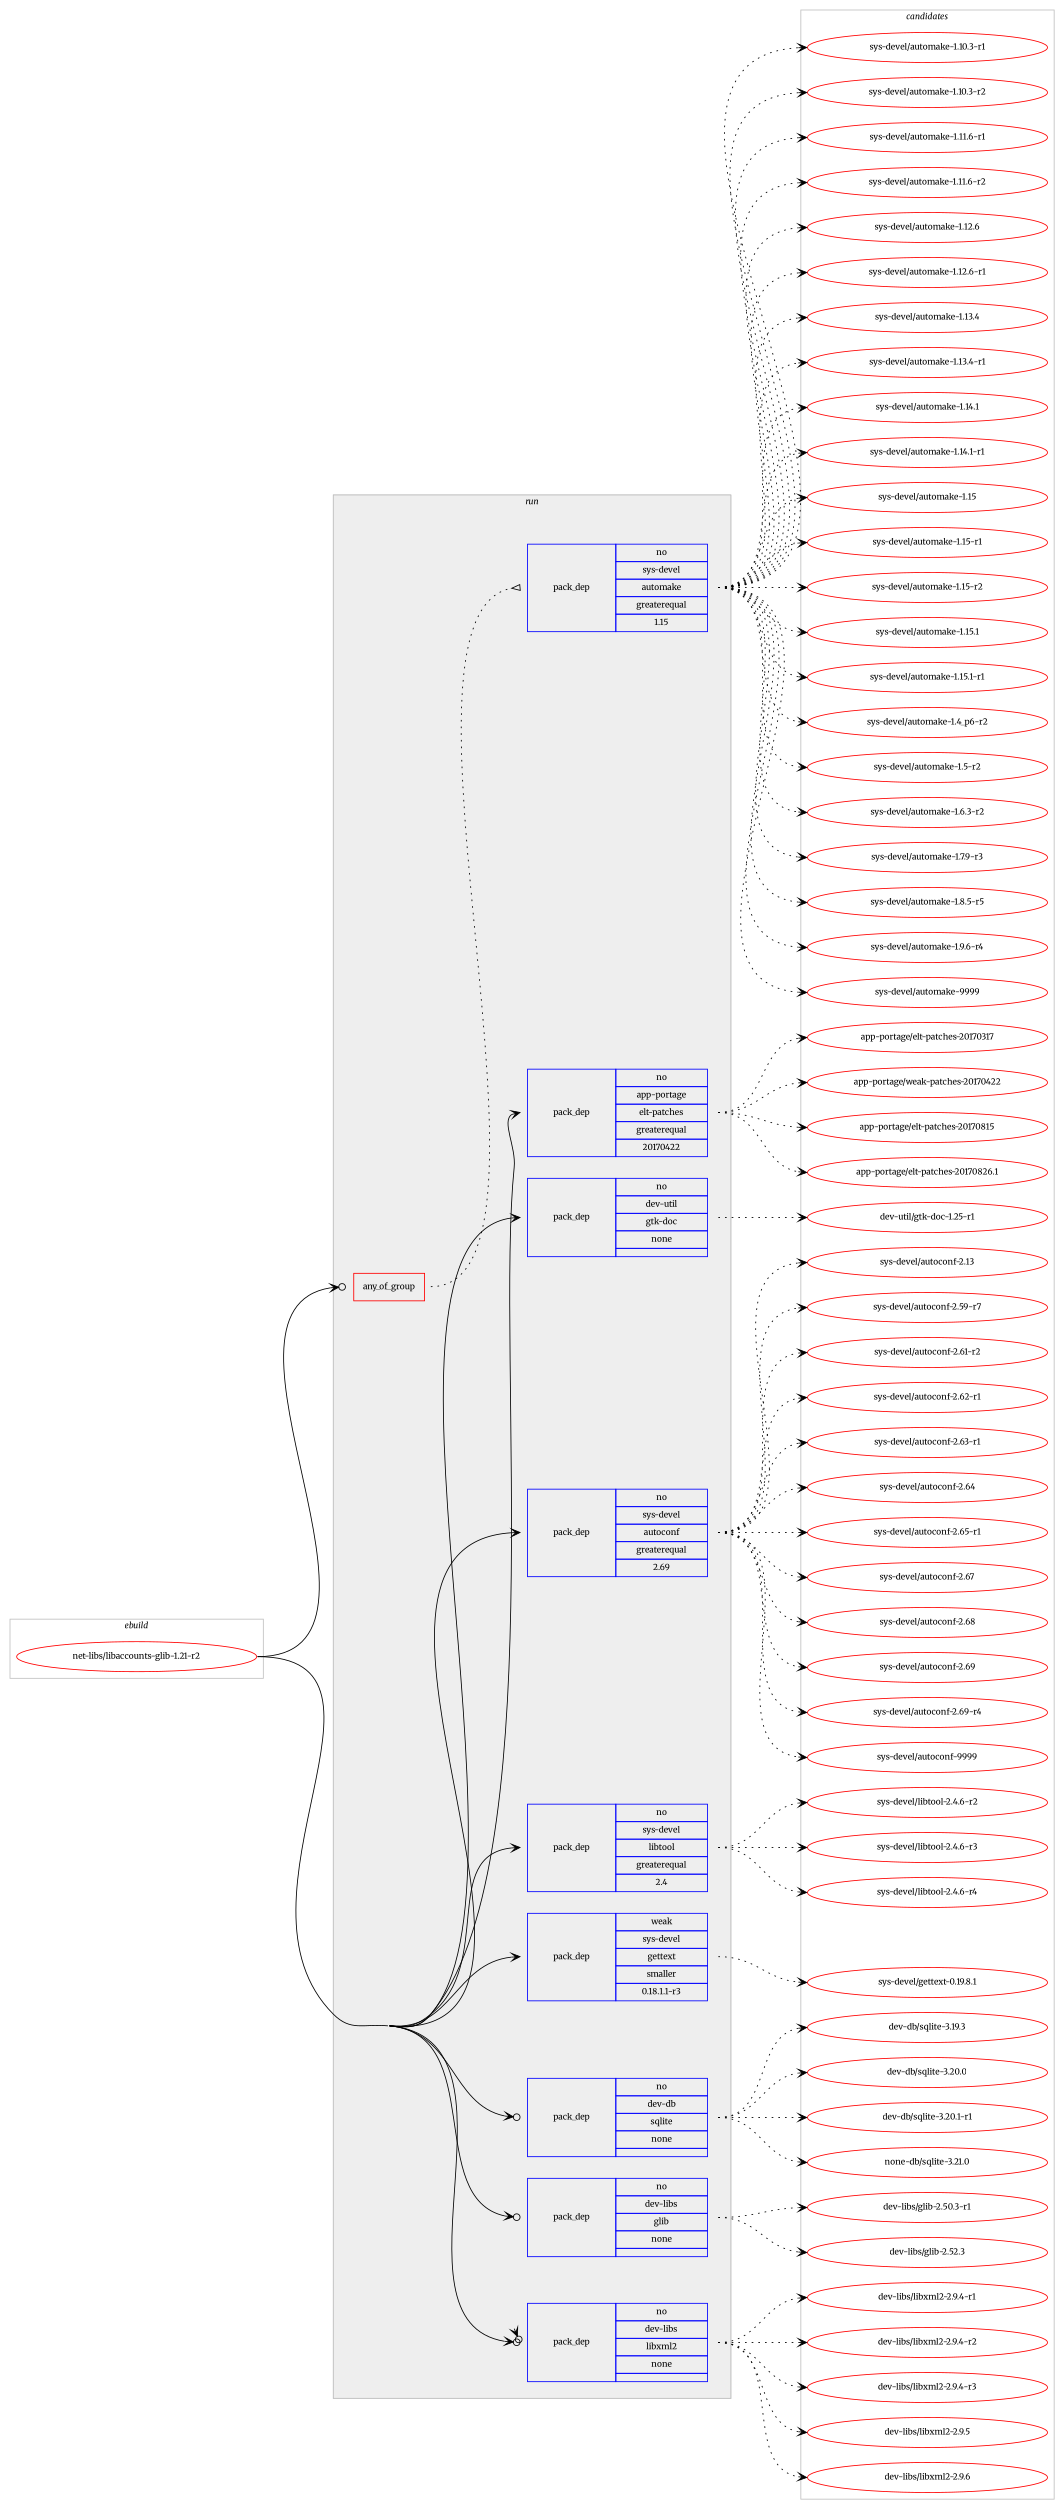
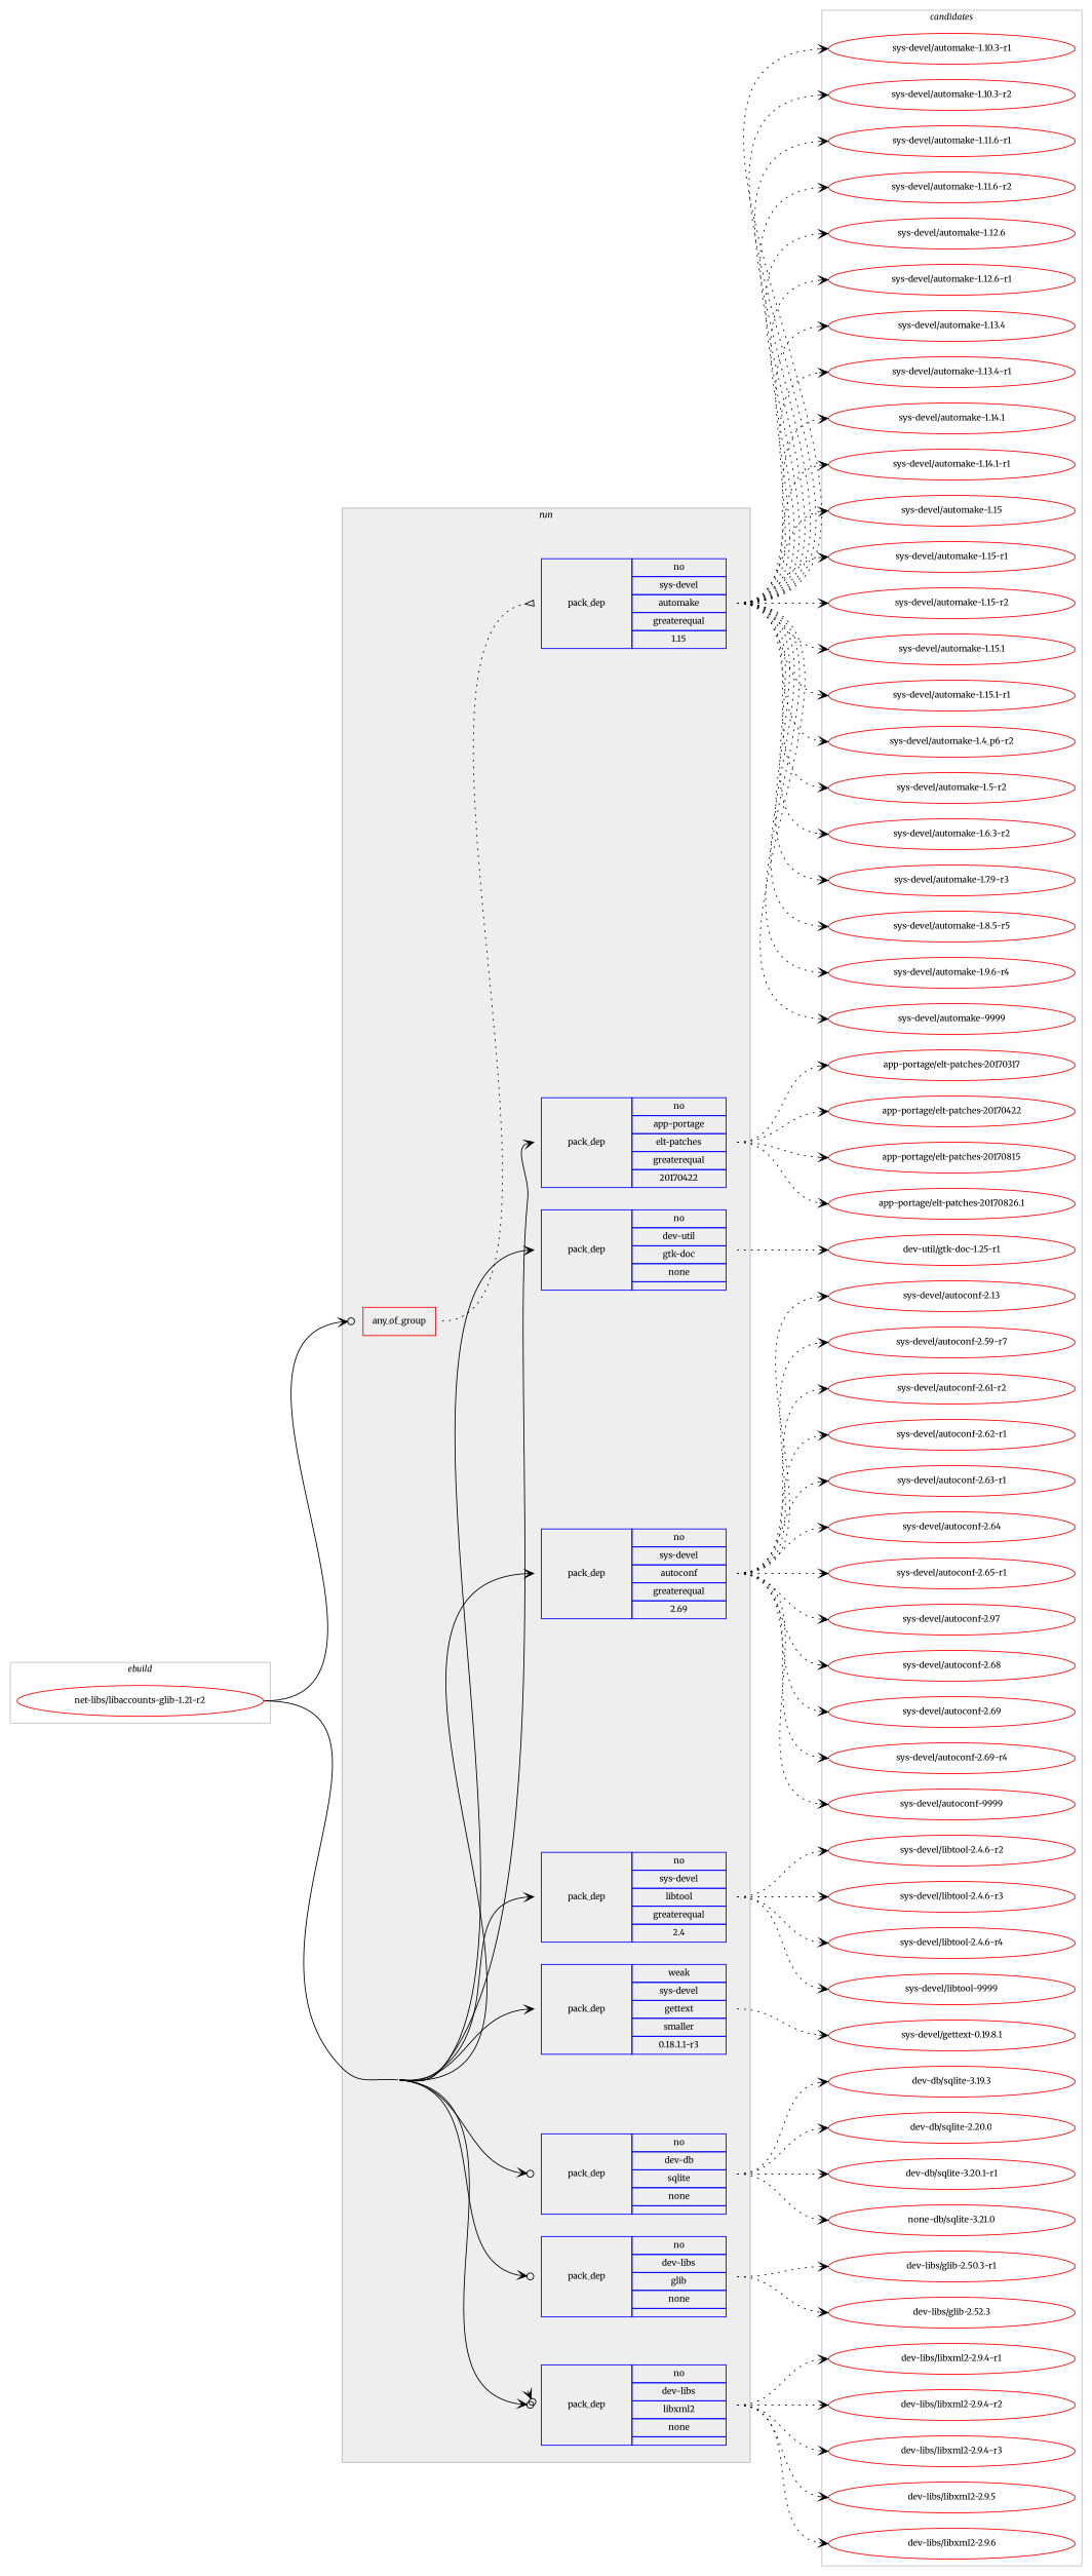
  digraph {
    compound=true
    concentrate=true
    fontname=Merriweather
    fontsize=10
    newrank=true
    rankdir=LR
    ranksep=1.5
    node [color=red fontname=Merriweather fontsize=10]
    edge [arrowhead=vee fontname=Merriweather headport=w style=dotted tailport=e weight=100]
    n1 [label="net-libs/libaccounts-glib-1.21-r2" width=4]
    n2 [color=blue label=<<TABLE BORDER="0" CELLBORDER="1" CELLSPACING="0" CELLPADDING="4" WIDTH="220"><TR><TD ROWSPAN="6" CELLPADDING="30">pack_dep</TD></TR><TR><TD WIDTH="110">no</TD></TR><TR><TD>sys-devel</TD></TR><TR><TD>automake</TD></TR><TR><TD>greaterequal</TD></TR><TR><TD>1.15</TD></TR></TABLE>> shape=none]
    n3 [label=<<TABLE BORDER="0" CELLBORDER="1" CELLSPACING="0" CELLPADDING="4"><TR><TD CELLPADDING="10">any_of_group</TD></TR></TABLE>> shape=none]
    n4 [color=blue label=<<TABLE BORDER="0" CELLBORDER="1" CELLSPACING="0" CELLPADDING="4" WIDTH="220"><TR><TD ROWSPAN="6" CELLPADDING="30">pack_dep</TD></TR><TR><TD WIDTH="110">no</TD></TR><TR><TD>app-portage</TD></TR><TR><TD>elt-patches</TD></TR><TR><TD>greaterequal</TD></TR><TR><TD>20170422</TD></TR></TABLE>> shape=none]
    n5 [color=blue label=<<TABLE BORDER="0" CELLBORDER="1" CELLSPACING="0" CELLPADDING="4" WIDTH="220"><TR><TD ROWSPAN="6" CELLPADDING="30">pack_dep</TD></TR><TR><TD WIDTH="110">no</TD></TR><TR><TD>dev-util</TD></TR><TR><TD>gtk-doc</TD></TR><TR><TD>none</TD></TR><TR><TD></TD></TR></TABLE>> shape=none]
    n6 [color=blue label=<<TABLE BORDER="0" CELLBORDER="1" CELLSPACING="0" CELLPADDING="4" WIDTH="220"><TR><TD ROWSPAN="6" CELLPADDING="30">pack_dep</TD></TR><TR><TD WIDTH="110">no</TD></TR><TR><TD>sys-devel</TD></TR><TR><TD>autoconf</TD></TR><TR><TD>greaterequal</TD></TR><TR><TD>2.69</TD></TR></TABLE>> shape=none]
    n7 [color=blue label=<<TABLE BORDER="0" CELLBORDER="1" CELLSPACING="0" CELLPADDING="4" WIDTH="220"><TR><TD ROWSPAN="6" CELLPADDING="30">pack_dep</TD></TR><TR><TD WIDTH="110">no</TD></TR><TR><TD>sys-devel</TD></TR><TR><TD>libtool</TD></TR><TR><TD>greaterequal</TD></TR><TR><TD>2.4</TD></TR></TABLE>> shape=none]
    n8 [color=blue label=<<TABLE BORDER="0" CELLBORDER="1" CELLSPACING="0" CELLPADDING="4" WIDTH="220"><TR><TD ROWSPAN="6" CELLPADDING="30">pack_dep</TD></TR><TR><TD WIDTH="110">weak</TD></TR><TR><TD>sys-devel</TD></TR><TR><TD>gettext</TD></TR><TR><TD>smaller</TD></TR><TR><TD>0.18.1.1-r3</TD></TR></TABLE>> shape=none]
    n9 [color=blue label=<<TABLE BORDER="0" CELLBORDER="1" CELLSPACING="0" CELLPADDING="4" WIDTH="220"><TR><TD ROWSPAN="6" CELLPADDING="30">pack_dep</TD></TR><TR><TD WIDTH="110">no</TD></TR><TR><TD>dev-db</TD></TR><TR><TD>sqlite</TD></TR><TR><TD>none</TD></TR><TR><TD></TD></TR></TABLE>> shape=none]
    n10 [color=blue label=<<TABLE BORDER="0" CELLBORDER="1" CELLSPACING="0" CELLPADDING="4" WIDTH="220"><TR><TD ROWSPAN="6" CELLPADDING="30">pack_dep</TD></TR><TR><TD WIDTH="110">no</TD></TR><TR><TD>dev-libs</TD></TR><TR><TD>glib</TD></TR><TR><TD>none</TD></TR><TR><TD></TD></TR></TABLE>> shape=none]
    n11 [color=blue label=<<TABLE BORDER="0" CELLBORDER="1" CELLSPACING="0" CELLPADDING="4" WIDTH="220"><TR><TD ROWSPAN="6" CELLPADDING="30">pack_dep</TD></TR><TR><TD WIDTH="110">no</TD></TR><TR><TD>dev-libs</TD></TR><TR><TD>libxml2</TD></TR><TR><TD>none</TD></TR><TR><TD></TD></TR></TABLE>> shape=none]
    n12 [label="sys-devel/automake-1.10.3-r1" width=4]
    n13 [label="sys-devel/automake-1.10.3-r2" width=4]
    n14 [label="sys-devel/automake-1.11.6-r1" width=4]
    n15 [label="sys-devel/automake-1.11.6-r2" width=4]
    n16 [label="sys-devel/automake-1.12.6" width=4]
    n17 [label="sys-devel/automake-1.12.6-r1" width=4]
    n18 [label="sys-devel/automake-1.13.4" width=4]
    n19 [label="sys-devel/automake-1.13.4-r1" width=4]
    n20 [label="sys-devel/automake-1.14.1" width=4]
    n21 [label="sys-devel/automake-1.14.1-r1" width=4]
    n22 [label="sys-devel/automake-1.15" width=4]
    n23 [label="sys-devel/automake-1.15-r1" width=4]
    n24 [label="sys-devel/automake-1.15-r2" width=4]
    n25 [label="sys-devel/automake-1.15.1" width=4]
    n26 [label="sys-devel/automake-1.15.1-r1" width=4]
    n27 [label="sys-devel/automake-1.4_p6-r2" width=4]
    n28 [label="sys-devel/automake-1.5-r2" width=4]
    n29 [label="sys-devel/automake-1.6.3-r2" width=4]
    n30 [label="sys-devel/automake-1.7.9-r3" width=4]
    n31 [label="sys-devel/automake-1.8.5-r5" width=4]
    n32 [label="sys-devel/automake-1.9.6-r4" width=4]
    n33 [label="sys-devel/automake-9999" width=4]
    n34 [label="app-portage/elt-patches-20170317" width=4]
-   n35 [label="app-portage/weak-patches-20170422" width=4]
+   n35 [label="app-portage/elt-patches-20170422" width=4]
    n36 [label="app-portage/elt-patches-20170815" width=4]
    n37 [label="app-portage/elt-patches-20170826.1" width=4]
    n38 [label="dev-util/gtk-doc-1.25-r1" width=4]
    n39 [label="sys-devel/autoconf-2.13" width=4]
    n40 [label="sys-devel/autoconf-2.59-r7" width=4]
    n41 [label="sys-devel/autoconf-2.61-r2" width=4]
    n42 [label="sys-devel/autoconf-2.62-r1" width=4]
    n43 [label="sys-devel/autoconf-2.63-r1" width=4]
    n44 [label="sys-devel/autoconf-2.64" width=4]
    n45 [label="sys-devel/autoconf-2.65-r1" width=4]
-   n46 [label="sys-devel/autoconf-2.67" width=4]
+   n46 [label="sys-devel/autoconf-2.97" width=4]
    n47 [label="sys-devel/autoconf-2.68" width=4]
    n48 [label="sys-devel/autoconf-2.69" width=4]
    n49 [label="sys-devel/autoconf-2.69-r4" width=4]
    n50 [label="sys-devel/autoconf-9999" width=4]
    n51 [label="sys-devel/libtool-2.4.6-r2" width=4]
    n52 [label="sys-devel/libtool-2.4.6-r3" width=4]
    n53 [label="sys-devel/libtool-2.4.6-r4" width=4]
+   n54 [label="sys-devel/libtool-9999" width=4]
    n55 [label="sys-devel/gettext-0.19.8.1" width=4]
    n56 [label="dev-db/sqlite-3.19.3" width=4]
-   n57 [label="dev-db/sqlite-3.20.0" width=4]
+   n57 [label="dev-db/sqlite-2.20.0" width=4]
    n58 [label="dev-db/sqlite-3.20.1-r1" width=4]
    n59 [label="none-db/sqlite-3.21.0" width=4]
    n60 [label="dev-libs/glib-2.50.3-r1" width=4]
    n61 [label="dev-libs/glib-2.52.3" width=4]
    n62 [label="dev-libs/libxml2-2.9.4-r1" width=4]
    n63 [label="dev-libs/libxml2-2.9.4-r2" width=4]
    n64 [label="dev-libs/libxml2-2.9.4-r3" width=4]
    n65 [label="dev-libs/libxml2-2.9.5" width=4]
    n66 [label="dev-libs/libxml2-2.9.6" width=4]
    subgraph cluster_1 {
      color=gray
      label=<<i>ebuild</i>>
      rank=same
      n1
    }
    subgraph cluster_2 {
      color=gray
      label=<<i>dependencies</i>>
      subgraph cluster_3 {
        color=gray
        fillcolor="#eeeeee"
        label=<<i>compile</i>>
        style=filled
        subgraph sub_4 {
          color=gray
          fillcolor="#eeeeee"
          label=<<i>compile</i>>
          style=filled
          n3
          subgraph sub_5 {
            color=gray
            fillcolor="#eeeeee"
            label=<<i>compile</i>>
            style=filled
            n2
          }
        }
        subgraph sub_6 {
          color=gray
          fillcolor="#eeeeee"
          label=<<i>compile</i>>
          style=filled
          n4
        }
        subgraph sub_7 {
          color=gray
          fillcolor="#eeeeee"
          label=<<i>compile</i>>
          style=filled
          n5
        }
        subgraph sub_8 {
          color=gray
          fillcolor="#eeeeee"
          label=<<i>compile</i>>
          style=filled
          n6
        }
        subgraph sub_9 {
          color=gray
          fillcolor="#eeeeee"
          label=<<i>compile</i>>
          style=filled
          n7
        }
        subgraph sub_10 {
          color=gray
          fillcolor="#eeeeee"
          label=<<i>compile</i>>
          style=filled
          n8
        }
      }
      subgraph cluster_11 {
        color=gray
        fillcolor="#eeeeee"
        label=<<i>compile and run</i>>
        style=filled
        subgraph sub_12 {
          color=gray
          fillcolor="#eeeeee"
          label=<<i>compile and run</i>>
          style=filled
          n9
        }
        subgraph sub_13 {
          color=gray
          fillcolor="#eeeeee"
          label=<<i>compile and run</i>>
          style=filled
          n10
        }
        subgraph sub_14 {
          color=gray
          fillcolor="#eeeeee"
          label=<<i>compile and run</i>>
          style=filled
          n11
        }
      }
      subgraph cluster_15 {
        color=gray
        fillcolor="#eeeeee"
        label=<<i>run</i>>
        style=filled
      }
    }
    subgraph cluster_16 {
      color=gray
      label=<<i>candidates</i>>
      rank=same
      subgraph sub_17 {
        color=black
        label=<<i>candidates</i>>
        nodesep=1
        rank=same
        n12
        n13
        n14
        n15
        n16
        n17
        n18
        n19
        n20
        n21
        n22
        n23
        n24
        n25
        n26
        n27
        n28
        n29
        n30
        n31
        n32
        n33
      }
      subgraph sub_18 {
        color=black
        label=<<i>candidates</i>>
        nodesep=1
        rank=same
        n34
        n35
        n36
        n37
      }
      subgraph sub_19 {
        color=black
        label=<<i>candidates</i>>
        nodesep=1
        rank=same
        n38
      }
      subgraph sub_20 {
        color=black
        label=<<i>candidates</i>>
        nodesep=1
        rank=same
        n39
        n40
        n41
        n42
        n43
        n44
        n45
        n46
        n47
        n48
        n49
        n50
      }
      subgraph sub_21 {
        color=black
        label=<<i>candidates</i>>
        nodesep=1
        rank=same
        n51
        n52
        n53
+       n54
      }
      subgraph sub_22 {
        color=black
        label=<<i>candidates</i>>
        nodesep=1
        rank=same
        n55
      }
      subgraph sub_23 {
        color=black
        label=<<i>candidates</i>>
        nodesep=1
        rank=same
        n56
        n57
        n58
        n59
      }
      subgraph sub_24 {
        color=black
        label=<<i>candidates</i>>
        nodesep=1
        rank=same
        n60
        n61
      }
      subgraph sub_25 {
        color=black
        label=<<i>candidates</i>>
        nodesep=1
        rank=same
        n62
        n63
        n64
        n65
        n66
      }
    }
    n1 -> n3 [arrowhead=odotvee style=solid weight=20]
    n1 -> n4 [style=solid weight=20]
    n1 -> n5 [style=solid weight=20]
    n1 -> n6 [style=solid weight=20]
    n1 -> n7 [style=solid weight=20]
    n1 -> n8 [style=solid weight=20]
    n1 -> n9 [arrowhead=odotvee style=solid weight=20]
    n1 -> n10 [arrowhead=odotvee style=solid weight=20]
    n1 -> n11 [arrowhead=odotvee style=solid weight=20]
    n2 -> n12
    n2 -> n13
    n2 -> n14
    n2 -> n15
    n2 -> n16
    n2 -> n17
    n2 -> n18
    n2 -> n19
    n2 -> n20
    n2 -> n21
    n2 -> n22
    n2 -> n23
    n2 -> n24
    n2 -> n25
    n2 -> n26
    n2 -> n27
    n2 -> n28
    n2 -> n29
    n2 -> n30
    n2 -> n31
    n2 -> n32
    n2 -> n33
    n3 -> n2 [arrowhead=oinv weight=20]
    n4 -> n34
    n4 -> n35
    n4 -> n36
    n4 -> n37
    n5 -> n38
    n6 -> n39
    n6 -> n40
    n6 -> n41
    n6 -> n42
    n6 -> n43
    n6 -> n44
    n6 -> n45
    n6 -> n46
    n6 -> n47
    n6 -> n48
    n6 -> n49
    n6 -> n50
    n7 -> n51
    n7 -> n52
    n7 -> n53
+   n7 -> n54
    n8 -> n55
    n9 -> n56
    n9 -> n57
    n9 -> n58
    n9 -> n59
    n10 -> n60
    n10 -> n61
    n11 -> n62
    n11 -> n63
    n11 -> n64
    n11 -> n65
    n11 -> n66
  }
